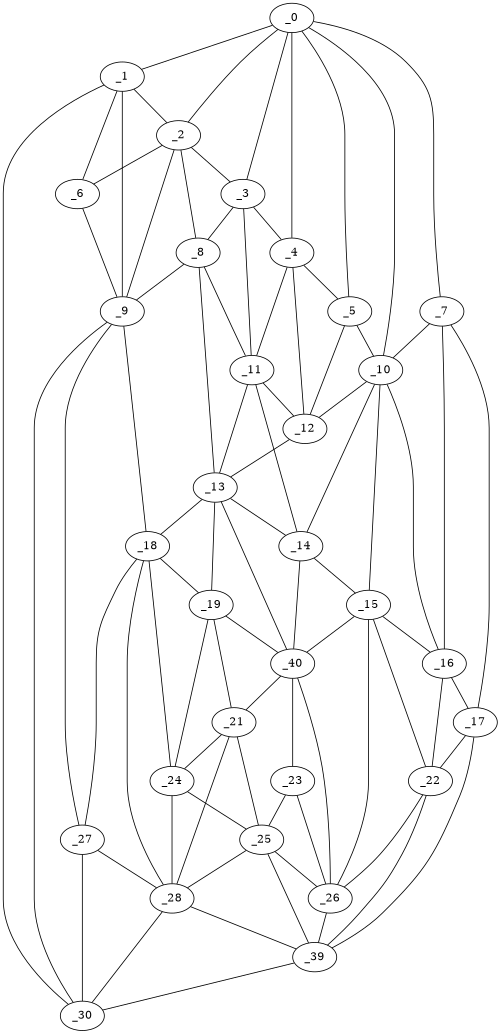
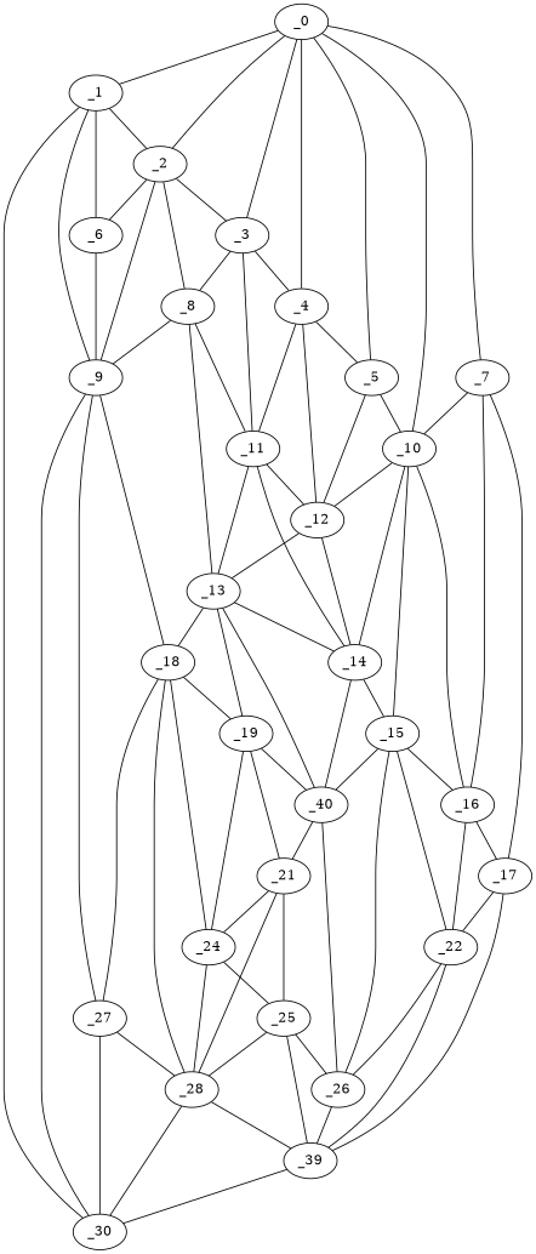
  graph {
    fontname="DejaVu Serif"
    node [fontname="DejaVu Serif" x=40 y=123]
    edge [fontname="DejaVu Serif" valence=2]
    _0 [x=37 y=119]
    _1 [x=39 y=9]
    _2 [y=67]
    _3 [y=79]
    _4 [y=88]
    _5 [y=98]
    _7 [x=51]
    _10 [x=57 y=102]
    _6 [x=41 y=58]
    _9 [x=55 y=60]
    _30 [x=94 y=11]
    _8 [x=52 y=71]
    _11 [x=58 y=82]
    _12 [x=58 y=91]
    _16 [x=70 y=110]
    _17 [x=70 y=125]
    _14 [x=63 y=93]
    _15 [x=67 y=103]
    _18 [x=74 y=68]
    _27 [x=87 y=65]
    _13 [x=63 y=77]
    _22 [x=80 y=111]
    n23 [label=_39 x=91]
    n24 [label=_40 x=76 y=91]
    _26 [x=86 y=103]
    _19 [x=74 y=77]
    _24 [x=86 y=76]
    _28 [x=87 y=70]
    _21 [x=80 y=83]
-   _23 [x=81 y=92]
    _25 [x=86 y=90]
    _0 -- _1 [valence=1]
    _0 -- _2 [valence=1]
    _0 -- _3 [valence=1]
    _0 -- _4
    _0 -- _5
    _0 -- _7 [valence=1]
    _0 -- _10
    _1 -- _2
    _1 -- _6
    _1 -- _9
    _1 -- _30 [valence=1]
    _2 -- _3
    _2 -- _6 [valence=1]
    _2 -- _9
    _2 -- _8
    _3 -- _4
    _3 -- _8
    _3 -- _11
    _4 -- _5
    _4 -- _11
    _4 -- _12 [valence=1]
    _5 -- _10
    _5 -- _12
    _7 -- _10 [valence=1]
    _7 -- _16
    _7 -- _17 [valence=1]
    _10 -- _12 [valence=1]
    _10 -- _16
    _10 -- _14
    _10 -- _15 [valence=1]
    _6 -- _9
    _9 -- _30 [valence=1]
    _9 -- _18
    _9 -- _27
    _8 -- _9
    _8 -- _11
    _8 -- _13 [valence=1]
    _11 -- _12 [valence=1]
    _11 -- _14
    _11 -- _13 [valence=1]
+   _12 -- _14
    _12 -- _13 [valence=1]
    _16 -- _17 [valence=1]
    _16 -- _22
    _17 -- _22 [valence=1]
    _17 -- n23 [valence=1]
    _14 -- _15
    _14 -- n24
    _15 -- _16
    _15 -- _22
    _15 -- n24 [valence=1]
    _15 -- _26
    _18 -- _27
    _18 -- _19
    _18 -- _24
    _18 -- _28
    _27 -- _30
    _27 -- _28
    _13 -- _14
    _13 -- _18
    _13 -- n24 [valence=1]
    _13 -- _19 [valence=1]
    _22 -- n23
    _22 -- _26
    n23 -- _30 [valence=1]
    n24 -- _26
    n24 -- _21 [valence=1]
-   n24 -- _23
    _26 -- n23 [valence=1]
    _19 -- n24
    _19 -- _24
    _19 -- _21
    _24 -- _28 [valence=1]
    _24 -- _25 [valence=1]
    _28 -- _30 [valence=1]
    _28 -- n23
    _21 -- _24 [valence=1]
    _21 -- _28 [valence=1]
    _21 -- _25
-   _23 -- _26 [valence=1]
-   _23 -- _25
    _25 -- n23 [valence=1]
    _25 -- _26
    _25 -- _28
  }
